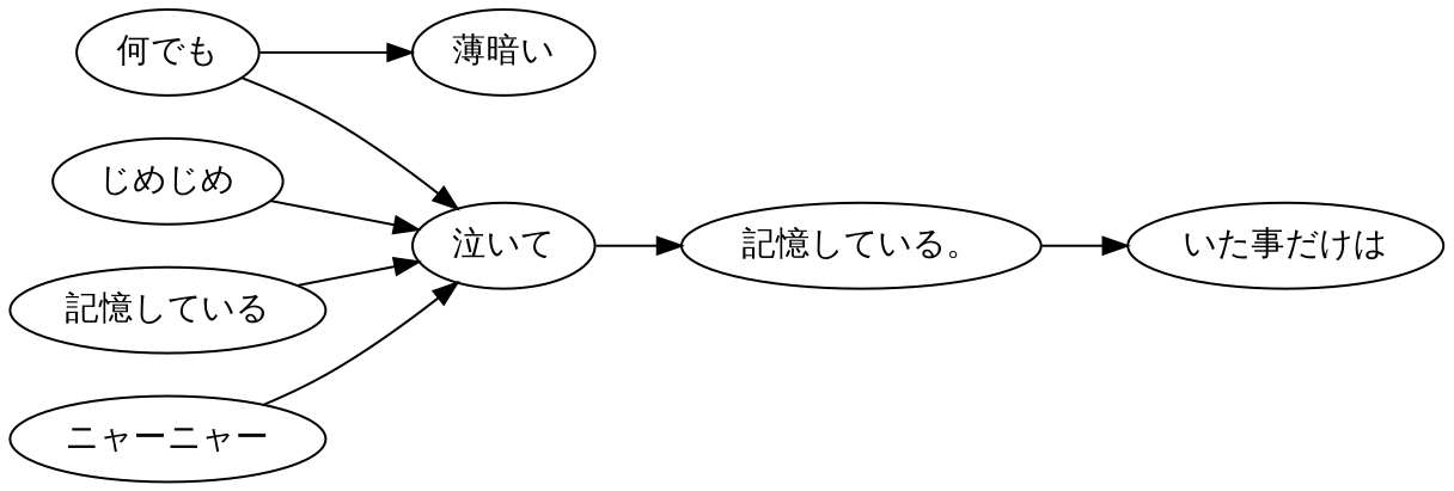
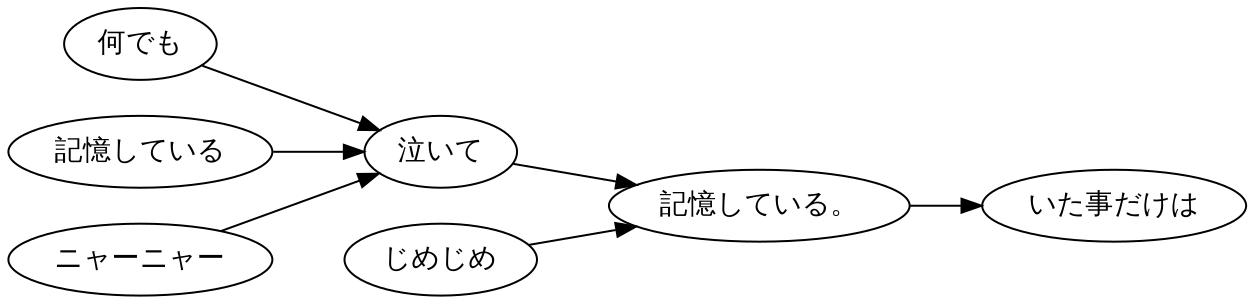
  digraph {
    fontname="DejaVu Sans"
    rankdir=LR
    node [fontname="DejaVu Sans"]
    edge [fontname="DejaVu Sans"]
    n1 [label="何でも"]
-   n2 [label="薄暗い"]
    n3 [label="泣いて"]
    n4 [label="記憶している。"]
    n5 [label="じめじめ"]
    n6 [label="記憶している"]
    n7 [label="ニャーニャー"]
    n8 [label="いた事だけは"]
-   n1 -> n2
    n1 -> n3
    n3 -> n4
    n4 -> n8
-   n5 -> n3
+   n5 -> n4
    n6 -> n3
    n7 -> n3
  }
